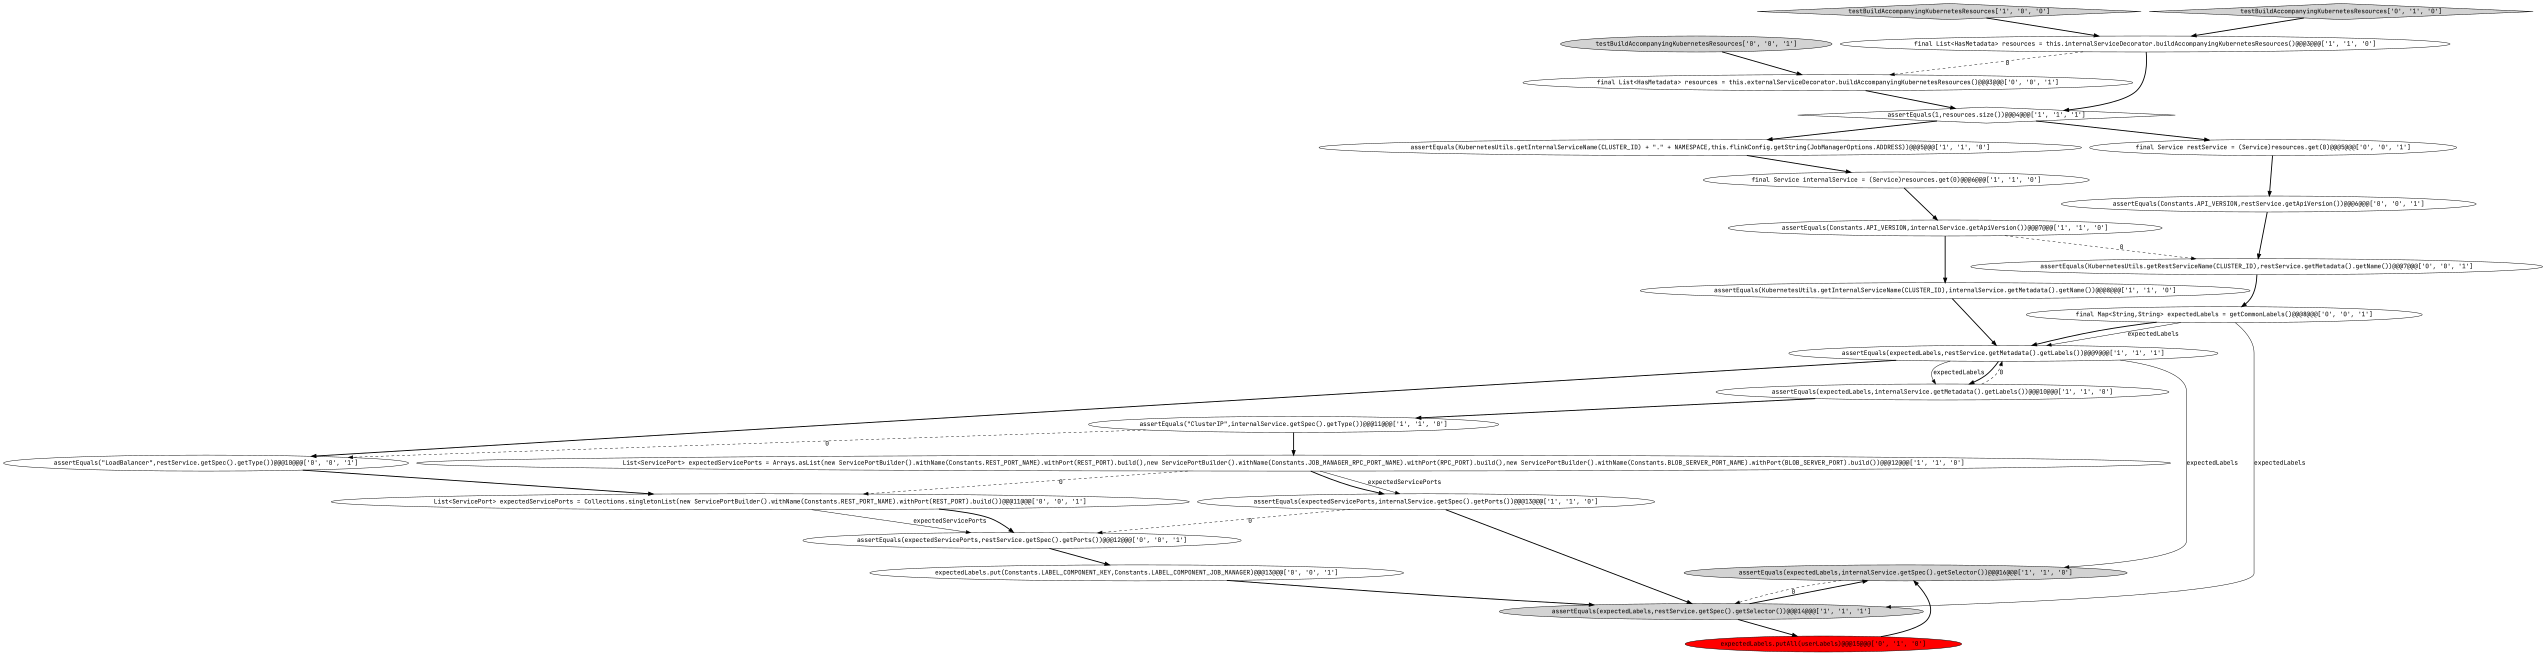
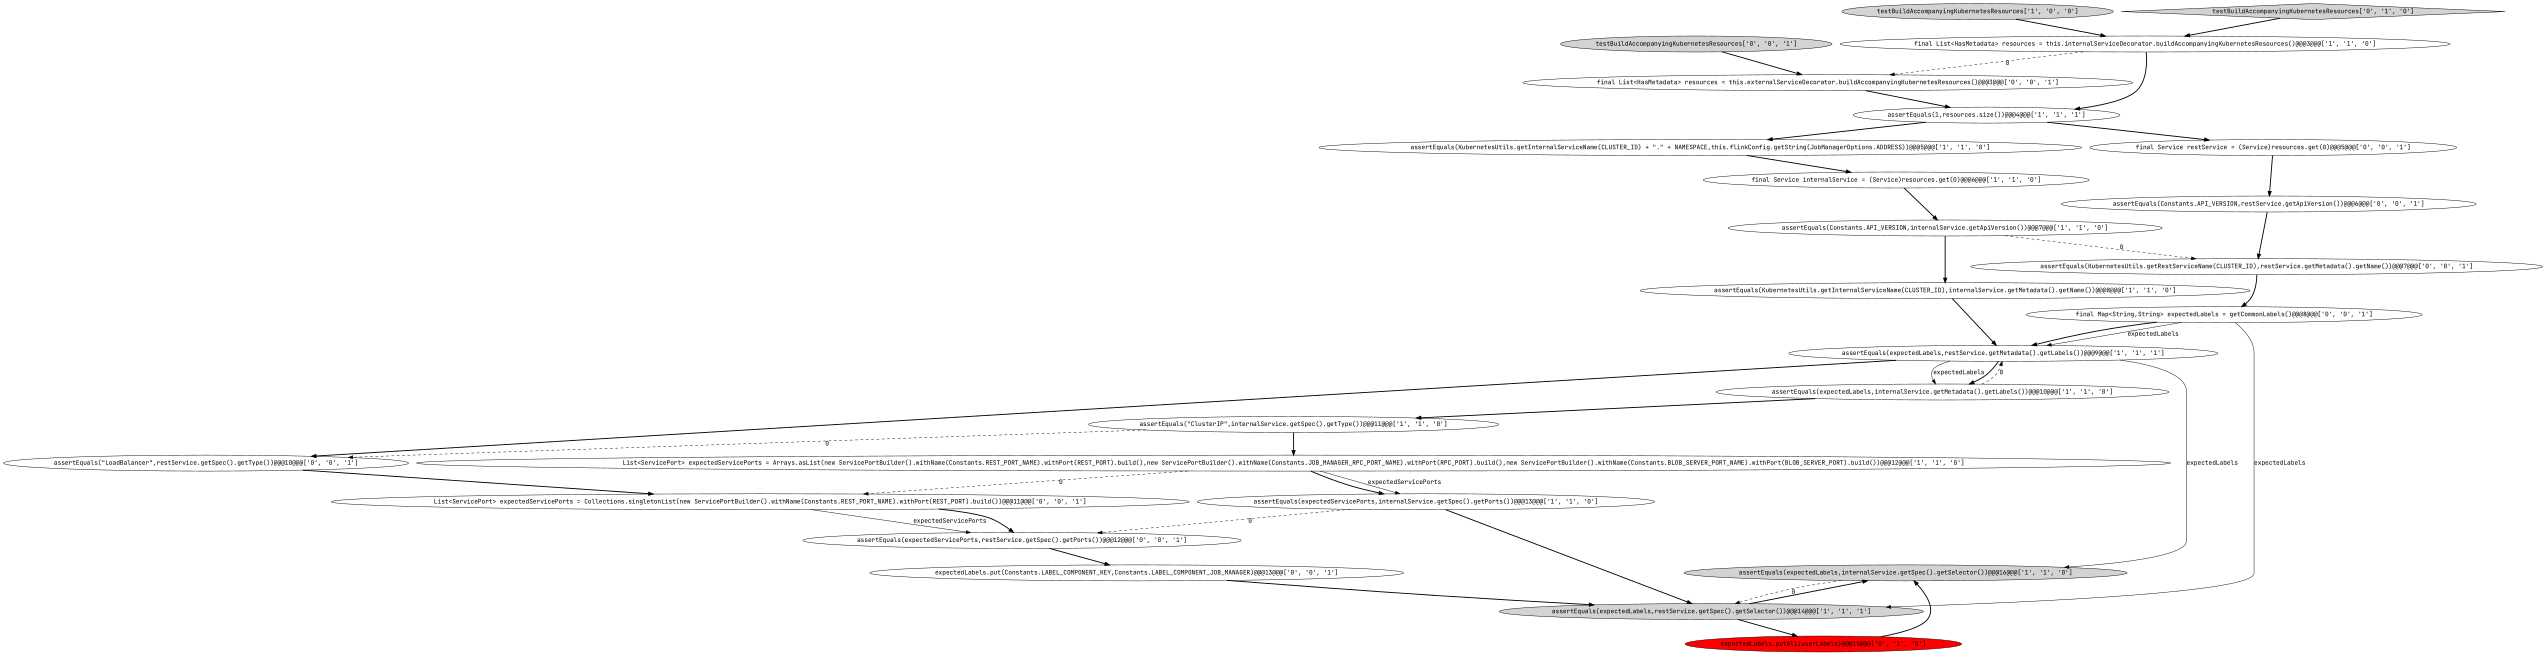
  digraph {
    fontname="JetBrains Mono"
    node [fillcolor=white fontname="JetBrains Mono" shape=ellipse style=filled]
    edge [fontname="JetBrains Mono" style=bold]
-   n1 [label="assertEquals(1,resources.size())@@@4@@@['1', '1', '1']" shape=diamond]
+   n1 [label="assertEquals(1,resources.size())@@@4@@@['1', '1', '1']"]
    n2 [label="assertEquals(KubernetesUtils.getInternalServiceName(CLUSTER_ID) + \".\" + NAMESPACE,this.flinkConfig.getString(JobManagerOptions.ADDRESS))@@@5@@@['1', '1', '0']"]
    n3 [label="final Service restService = (Service)resources.get(0)@@@5@@@['0', '0', '1']"]
    n4 [label="final Service internalService = (Service)resources.get(0)@@@6@@@['1', '1', '0']"]
    n5 [label="assertEquals(Constants.API_VERSION,restService.getApiVersion())@@@6@@@['0', '0', '1']"]
    n6 [label="assertEquals(expectedServicePorts,restService.getSpec().getPorts())@@@12@@@['0', '0', '1']"]
    n7 [label="expectedLabels.put(Constants.LABEL_COMPONENT_KEY,Constants.LABEL_COMPONENT_JOB_MANAGER)@@@13@@@['0', '0', '1']"]
    n8 [fillcolor=lightgray label="assertEquals(expectedLabels,restService.getSpec().getSelector())@@@14@@@['1', '1', '1']"]
    n9 [label="assertEquals(Constants.API_VERSION,internalService.getApiVersion())@@@7@@@['1', '1', '0']"]
    n10 [label="assertEquals(KubernetesUtils.getInternalServiceName(CLUSTER_ID),internalService.getMetadata().getName())@@@8@@@['1', '1', '0']"]
    n11 [label="assertEquals(KubernetesUtils.getRestServiceName(CLUSTER_ID),restService.getMetadata().getName())@@@7@@@['0', '0', '1']"]
    n12 [label="assertEquals(expectedLabels,restService.getMetadata().getLabels())@@@9@@@['1', '1', '1']"]
    n13 [label="final Map<String,String> expectedLabels = getCommonLabels()@@@8@@@['0', '0', '1']"]
-   n14 [fillcolor=lightgray label="testBuildAccompanyingKubernetesResources['1', '0', '0']" shape=diamond]
+   n14 [fillcolor=lightgray label="testBuildAccompanyingKubernetesResources['1', '0', '0']"]
    n15 [label="final List<HasMetadata> resources = this.internalServiceDecorator.buildAccompanyingKubernetesResources()@@@3@@@['1', '1', '0']"]
    n16 [label="final List<HasMetadata> resources = this.externalServiceDecorator.buildAccompanyingKubernetesResources()@@@3@@@['0', '0', '1']"]
    n17 [fillcolor=red label="expectedLabels.putAll(userLabels)@@@15@@@['0', '1', '0']"]
    n18 [fillcolor=lightgray label="assertEquals(expectedLabels,internalService.getSpec().getSelector())@@@16@@@['1', '1', '0']"]
    n19 [label="assertEquals(\"LoadBalancer\",restService.getSpec().getType())@@@10@@@['0', '0', '1']"]
    n20 [label="assertEquals(expectedLabels,internalService.getMetadata().getLabels())@@@10@@@['1', '1', '0']"]
    n21 [fillcolor=lightgray label="testBuildAccompanyingKubernetesResources['0', '0', '1']"]
    n22 [label="List<ServicePort> expectedServicePorts = Collections.singletonList(new ServicePortBuilder().withName(Constants.REST_PORT_NAME).withPort(REST_PORT).build())@@@11@@@['0', '0', '1']"]
    n23 [label="List<ServicePort> expectedServicePorts = Arrays.asList(new ServicePortBuilder().withName(Constants.REST_PORT_NAME).withPort(REST_PORT).build(),new ServicePortBuilder().withName(Constants.JOB_MANAGER_RPC_PORT_NAME).withPort(RPC_PORT).build(),new ServicePortBuilder().withName(Constants.BLOB_SERVER_PORT_NAME).withPort(BLOB_SERVER_PORT).build())@@@12@@@['1', '1', '0']"]
    n24 [label="assertEquals(expectedServicePorts,internalService.getSpec().getPorts())@@@13@@@['1', '1', '0']"]
    n25 [label="assertEquals(\"ClusterIP\",internalService.getSpec().getType())@@@11@@@['1', '1', '0']"]
    n26 [fillcolor=lightgray label="testBuildAccompanyingKubernetesResources['0', '1', '0']" shape=diamond]
    n1 -> n2
    n1 -> n3
    n2 -> n4
    n3 -> n5
    n4 -> n9
    n5 -> n11
    n6 -> n7
    n7 -> n8
    n8 -> n17
    n8 -> n18
    n9 -> n10
    n9 -> n11 [label=0 style=dashed]
    n10 -> n12
    n11 -> n13
    n12 -> n18 [label=expectedLabels style=solid]
    n12 -> n19
    n12 -> n20 [label=expectedLabels style=solid]
    n12 -> n20
    n13 -> n8 [label=expectedLabels style=solid]
    n13 -> n12 [label=expectedLabels style=solid]
    n13 -> n12
    n14 -> n15
    n15 -> n1
    n15 -> n16 [label=0 style=dashed]
    n16 -> n1
    n17 -> n18
    n18 -> n8 [label=0 style=dashed]
    n19 -> n22
    n20 -> n12 [label=0 style=dashed]
    n20 -> n25
    n21 -> n16
    n22 -> n6
    n22 -> n6 [label=expectedServicePorts style=solid]
    n23 -> n22 [label=0 style=dashed]
    n23 -> n24 [label=expectedServicePorts style=solid]
    n23 -> n24
    n24 -> n6 [label=0 style=dashed]
    n24 -> n8
    n25 -> n19 [label=0 style=dashed]
    n25 -> n23
    n26 -> n15
  }
